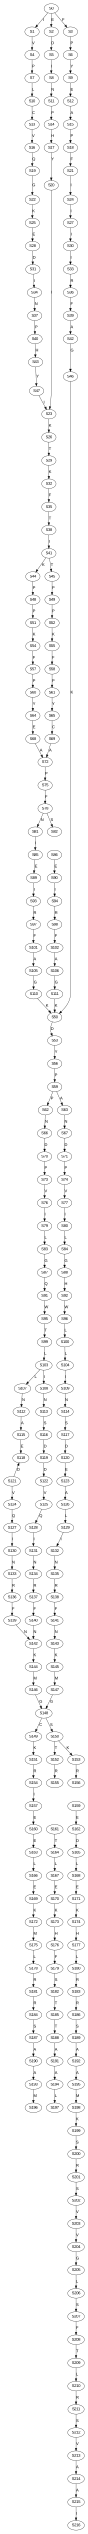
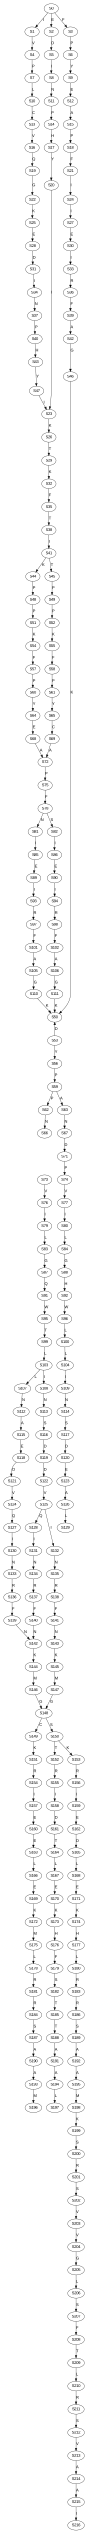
  strict digraph {
    fontname="Liberation Sans"
    node [fontname="Liberation Sans"]
    edge [fontname="Liberation Sans"]
    S0
    S1
    S2
    S3
    S4
    S5
    S6
    S7
    S8
    S9
    S10
    S11
    S12
    S13
    S14
    S15
    S16
    S17
    S18
    S19
    S20
    S21
    S22
    S23
    S24
    S25
    S26
    S27
    S28
    S29
    S30
    S31
    S32
    S33
    S34
    S35
    S36
    S37
    S38
    S39
    S40
    S41
    S42
    S43
    S44
    S45
    S46
    S47
    S48
    S49
    S50
    S51
    S52
    S53
    S54
    S55
    S56
    S57
    S58
    S59
    S60
    S61
    S62
    S63
    S64
    S65
    S66
    S67
    S68
    S69
-   S70
    S71
    S72
    S73
    S74
    S75
    S76
    S77
    S78
    S79
    S80
    S81
    S82
    S83
    S84
    S85
    S86
    S87
    S88
    S89
    S90
    S91
    S92
    S93
    S94
    S95
    S96
    S97
    S98
    S99
    S100
    S101
    S102
    S103
    S104
    S105
    S106
    S107
    S108
    S109
    S110
    S111
    S112
    S113
    S114
    S115
    S116
    S117
    S118
    S119
    S120
    S121
    S122
    S123
    S124
    S125
    S126
    S127
    S128
    S129
    S130
    S131
    S132
    S133
    S134
    S135
    S136
    S137
    S138
    S139
    S140
    S141
    S142
    S143
    S144
    S145
    S146
    S147
    S148
    S149
    S150
    S151
    S152
    S153
    S154
    S155
    S156
    S157
+   S158
    S159
    S160
    S161
    S162
    S163
    S164
    S165
    S166
    S167
    S168
    S169
    S170
    S171
    S172
    S173
    S174
    S175
    S176
    S177
    S178
    S179
    S180
    S181
    S182
    S183
    S184
    S185
    S186
    S187
    S188
    S189
    S190
    S191
    S192
    S193
    S194
    S195
    S196
    S197
    S198
    S199
    S200
    S201
    S202
    S203
    S204
    S205
    S206
    S207
    S208
    S209
    S210
    S211
    S212
    S213
    S214
    S215
    S216
    S0 -> S1 [label=I]
    S0 -> S2 [label=E]
    S0 -> S3 [label=F]
    S1 -> S4 [label=V]
    S2 -> S5 [label=D]
    S3 -> S6 [label=P]
    S4 -> S7 [label=P]
    S5 -> S8 [label=I]
    S6 -> S9 [label=Y]
    S7 -> S10 [label=L]
    S8 -> S11 [label=N]
    S9 -> S12 [label=E]
    S10 -> S13 [label=C]
    S11 -> S14 [label=P]
    S12 -> S15 [label=A]
    S13 -> S16 [label=V]
    S14 -> S17 [label=H]
    S15 -> S18 [label=P]
    S16 -> S19 [label=Q]
    S17 -> S20 [label=Y]
    S18 -> S21 [label=F]
    S19 -> S22 [label=G]
    S20 -> S23 [label=I]
    S21 -> S24 [label=I]
    S22 -> S25 [label=K]
    S23 -> S26 [label=K]
    S24 -> S27 [label=I]
    S25 -> S28 [label=E]
    S26 -> S29 [label=T]
-   S27 -> S30 [label=I]
+   S27 -> S30 [label=E]
    S28 -> S31 [label=D]
    S29 -> S32 [label=K]
    S30 -> S33 [label=I]
    S31 -> S34 [label=I]
    S32 -> S35 [label=F]
    S33 -> S36 [label=R]
    S34 -> S37 [label=N]
    S35 -> S38 [label=T]
    S36 -> S39 [label=F]
    S37 -> S40 [label=P]
    S38 -> S41 [label=I]
    S39 -> S42 [label=A]
    S40 -> S43 [label=H]
    S41 -> S44 [label=K]
    S41 -> S45 [label=T]
    S42 -> S46 [label=G]
    S43 -> S47 [label=Y]
    S44 -> S48 [label=P]
    S45 -> S49 [label=P]
    S46 -> S50 [label=K]
    S47 -> S23 [label=I]
    S48 -> S51 [label=P]
    S49 -> S52 [label=P]
-   S50 -> S53 [label=D]
+   S53 -> S50 [label=D]
    S51 -> S54 [label=K]
    S52 -> S55 [label=K]
    S53 -> S56 [label=Y]
    S54 -> S57 [label=F]
    S55 -> S58 [label=F]
    S56 -> S59 [label=P]
    S57 -> S60 [label=P]
    S58 -> S61 [label=P]
    S59 -> S62 [label=P]
    S59 -> S63 [label=A]
    S60 -> S64 [label=Y]
    S61 -> S65 [label=Y]
    S62 -> S66 [label=N]
    S63 -> S67 [label=N]
    S64 -> S68 [label=E]
    S65 -> S69 [label=C]
-   S66 -> S70 [label=D]
    S67 -> S71 [label=D]
    S68 -> S72 [label=A]
    S69 -> S72 [label=A]
-   S70 -> S73 [label=P]
    S71 -> S74 [label=P]
    S72 -> S75 [label=P]
    S73 -> S76 [label=V]
    S74 -> S77 [label=V]
    S75 -> S78 [label=F]
    S76 -> S79 [label=I]
    S77 -> S80 [label=I]
    S78 -> S81 [label=N]
    S78 -> S82 [label=S]
    S79 -> S83 [label=L]
    S80 -> S84 [label=L]
    S81 -> S85 [label=I]
+   S82 -> S86 [label=I]
    S83 -> S87 [label=G]
    S84 -> S88 [label=G]
    S85 -> S89 [label=E]
    S86 -> S90 [label=E]
    S87 -> S91 [label=Q]
    S88 -> S92 [label=H]
    S89 -> S93 [label=I]
    S90 -> S94 [label=I]
    S91 -> S95 [label=W]
    S92 -> S96 [label=W]
    S93 -> S97 [label=R]
    S94 -> S98 [label=R]
    S95 -> S99 [label=T]
    S96 -> S100 [label=L]
    S97 -> S101 [label=F]
    S98 -> S102 [label=F]
    S99 -> S103 [label=L]
    S100 -> S104 [label=L]
    S101 -> S105 [label=A]
    S102 -> S106 [label=A]
    S103 -> S107 [label=L]
    S103 -> S108 [label=I]
    S104 -> S109 [label=I]
    S105 -> S110 [label=G]
    S106 -> S111 [label=G]
    S107 -> S112 [label=N]
    S108 -> S113 [label=N]
    S109 -> S114 [label=N]
    S110 -> S50 [label=K]
    S111 -> S50 [label=K]
    S112 -> S115 [label=A]
    S113 -> S116 [label=S]
    S114 -> S117 [label=S]
    S115 -> S118 [label=E]
    S116 -> S119 [label=D]
    S117 -> S120 [label=D]
-   S121 -> S118 [label=D]
+   S118 -> S121 [label=D]
    S119 -> S122 [label=D]
    S120 -> S123 [label=E]
    S121 -> S124 [label=V]
    S122 -> S125 [label=V]
    S123 -> S126 [label=A]
    S124 -> S127 [label=Q]
    S125 -> S128 [label=Q]
    S126 -> S129 [label=L]
    S127 -> S130 [label=I]
    S128 -> S131 [label=I]
-   S129 -> S132 [label=I]
+   S125 -> S132 [label=I]
    S130 -> S133 [label=N]
    S131 -> S134 [label=N]
    S132 -> S135 [label=N]
    S133 -> S136 [label=R]
    S134 -> S137 [label=R]
    S135 -> S138 [label=R]
    S136 -> S139 [label=F]
    S137 -> S140 [label=F]
    S138 -> S141 [label=F]
    S139 -> S142 [label=N]
    S140 -> S142 [label=N]
    S141 -> S143 [label=N]
    S142 -> S144 [label=K]
    S143 -> S145 [label=K]
    S144 -> S146 [label=M]
    S145 -> S147 [label=M]
    S146 -> S148 [label=G]
    S147 -> S148 [label=G]
    S148 -> S149 [label=C]
    S148 -> S150 [label=S]
    S149 -> S151 [label=K]
    S150 -> S152 [label=T]
    S150 -> S153 [label=K]
    S151 -> S154 [label=R]
    S152 -> S155 [label=R]
    S153 -> S156 [label=R]
    S154 -> S157 [label=I]
+   S155 -> S158 [label=I]
+   S156 -> S159 [label=I]
    S157 -> S160 [label=E]
+   S158 -> S161 [label=D]
    S159 -> S162 [label=E]
    S160 -> S163 [label=E]
    S161 -> S164 [label=T]
    S162 -> S165 [label=D]
    S163 -> S166 [label=L]
    S164 -> S167 [label=L]
    S165 -> S168 [label=L]
    S166 -> S169 [label=E]
    S167 -> S170 [label=E]
    S168 -> S171 [label=E]
    S169 -> S172 [label=K]
    S170 -> S173 [label=K]
    S171 -> S174 [label=K]
    S172 -> S175 [label=M]
    S173 -> S176 [label=H]
    S174 -> S177 [label=H]
    S175 -> S178 [label=L]
    S176 -> S179 [label=F]
    S177 -> S180 [label=L]
    S178 -> S181 [label=R]
    S179 -> S182 [label=S]
    S180 -> S183 [label=R]
    S181 -> S184 [label=R]
    S182 -> S185 [label=T]
    S183 -> S186 [label=R]
    S184 -> S187 [label=S]
    S185 -> S188 [label=T]
    S186 -> S189 [label=S]
    S187 -> S190 [label=A]
    S188 -> S191 [label=A]
    S189 -> S192 [label=A]
    S190 -> S193 [label=A]
    S191 -> S194 [label=A]
    S192 -> S195 [label=A]
    S193 -> S196 [label=M]
    S194 -> S197 [label=L]
    S195 -> S198 [label=M]
    S198 -> S199 [label=K]
    S199 -> S200 [label=S]
    S200 -> S201 [label=R]
    S201 -> S202 [label=S]
    S202 -> S203 [label=V]
    S203 -> S204 [label=V]
    S204 -> S205 [label=G]
    S205 -> S206 [label=L]
    S206 -> S207 [label=S]
    S207 -> S208 [label=F]
    S208 -> S209 [label=T]
    S209 -> S210 [label=L]
    S210 -> S211 [label=R]
    S211 -> S212 [label=S]
    S212 -> S213 [label=V]
    S213 -> S214 [label=A]
    S214 -> S215 [label=A]
    S215 -> S216 [label=I]
  }
